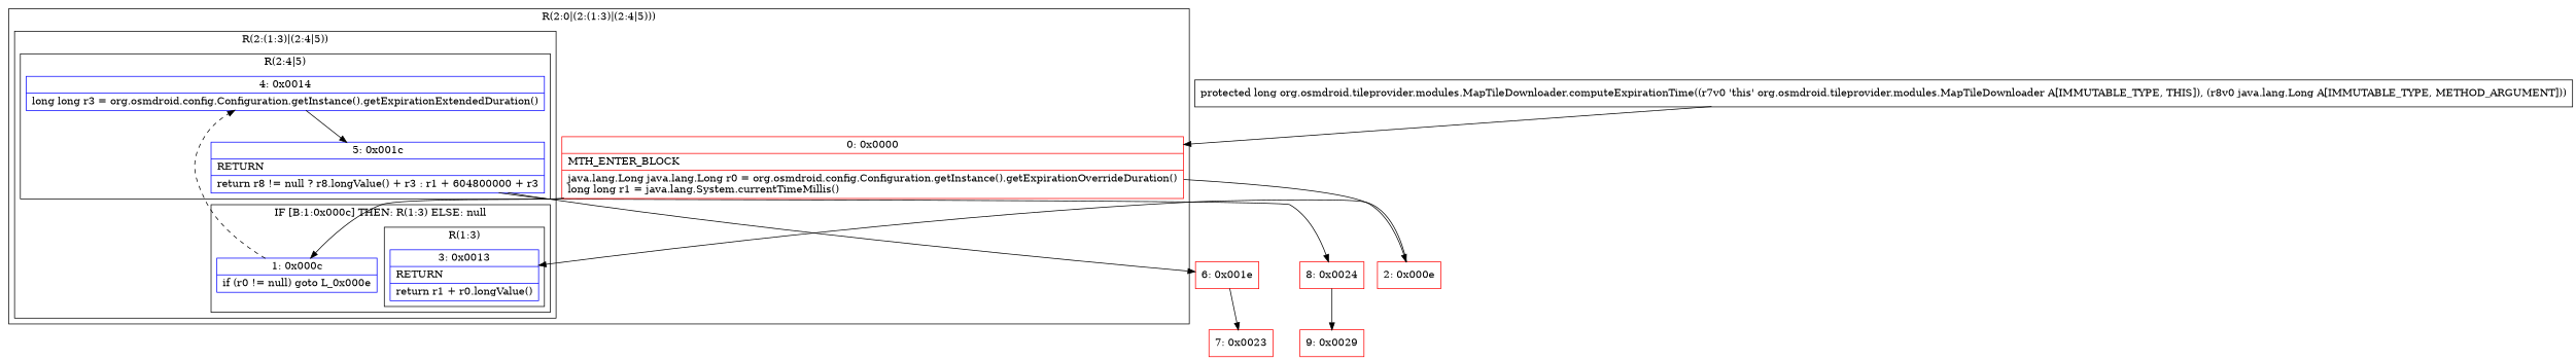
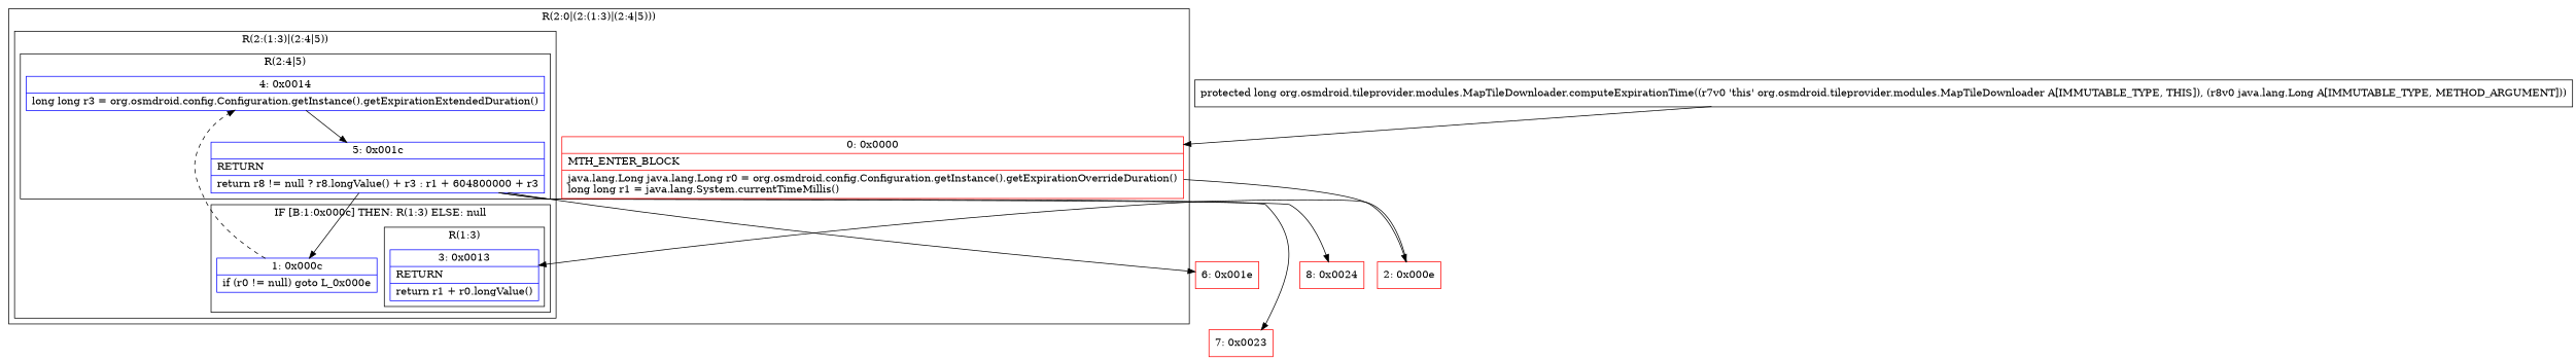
  digraph {
    node [color=red shape=record]
    n1 [color=blue label="{3\:\ 0x0013|RETURN\l|return r1 + r0.longValue()\l}"]
    n2 [color=blue label="{1\:\ 0x000c|if (r0 != null) goto L_0x000e\l}"]
    n3 [color=blue label="{4\:\ 0x0014|long long r3 = org.osmdroid.config.Configuration.getInstance().getExpirationExtendedDuration()\l}"]
    n4 [color=blue label="{5\:\ 0x001c|RETURN\l|return r8 != null ? r8.longValue() + r3 : r1 + 604800000 + r3\l}"]
    n5 [label="{0\:\ 0x0000|MTH_ENTER_BLOCK\l|java.lang.Long java.lang.Long r0 = org.osmdroid.config.Configuration.getInstance().getExpirationOverrideDuration()\llong long r1 = java.lang.System.currentTimeMillis()\l}"]
    n6 [label="{6\:\ 0x001e}"]
    n7 [label="{8\:\ 0x0024}"]
    n8 [label="{2\:\ 0x000e}"]
    n9 [label="{7\:\ 0x0023}"]
-   n10 [label="{9\:\ 0x0029}"]
    n11 [label="{protected long org.osmdroid.tileprovider.modules.MapTileDownloader.computeExpirationTime((r7v0 'this' org.osmdroid.tileprovider.modules.MapTileDownloader A[IMMUTABLE_TYPE, THIS]), (r8v0 java.lang.Long A[IMMUTABLE_TYPE, METHOD_ARGUMENT])) }" color=""]
    subgraph cluster_1 {
      label="R(2:0|(2:(1:3)|(2:4|5)))"
      n5
      subgraph cluster_2 {
        label="R(2:(1:3)|(2:4|5))"
        subgraph cluster_3 {
          label="IF [B:1:0x000c] THEN: R(1:3) ELSE: null"
          n2
          subgraph cluster_4 {
            label="R(1:3)"
            n1
          }
        }
        subgraph cluster_5 {
          label="R(2:4|5)"
          n3
          n4
        }
      }
    }
    n2 -> n3 [style=dashed]
    n3 -> n4
    n4 -> n6
    n4 -> n7
-   n5 -> n2
+   n4 -> n2
    n5 -> n8
-   n6 -> n9
-   n7 -> n10
+   n4 -> n9
    n8 -> n1
    n11 -> n5
  }
